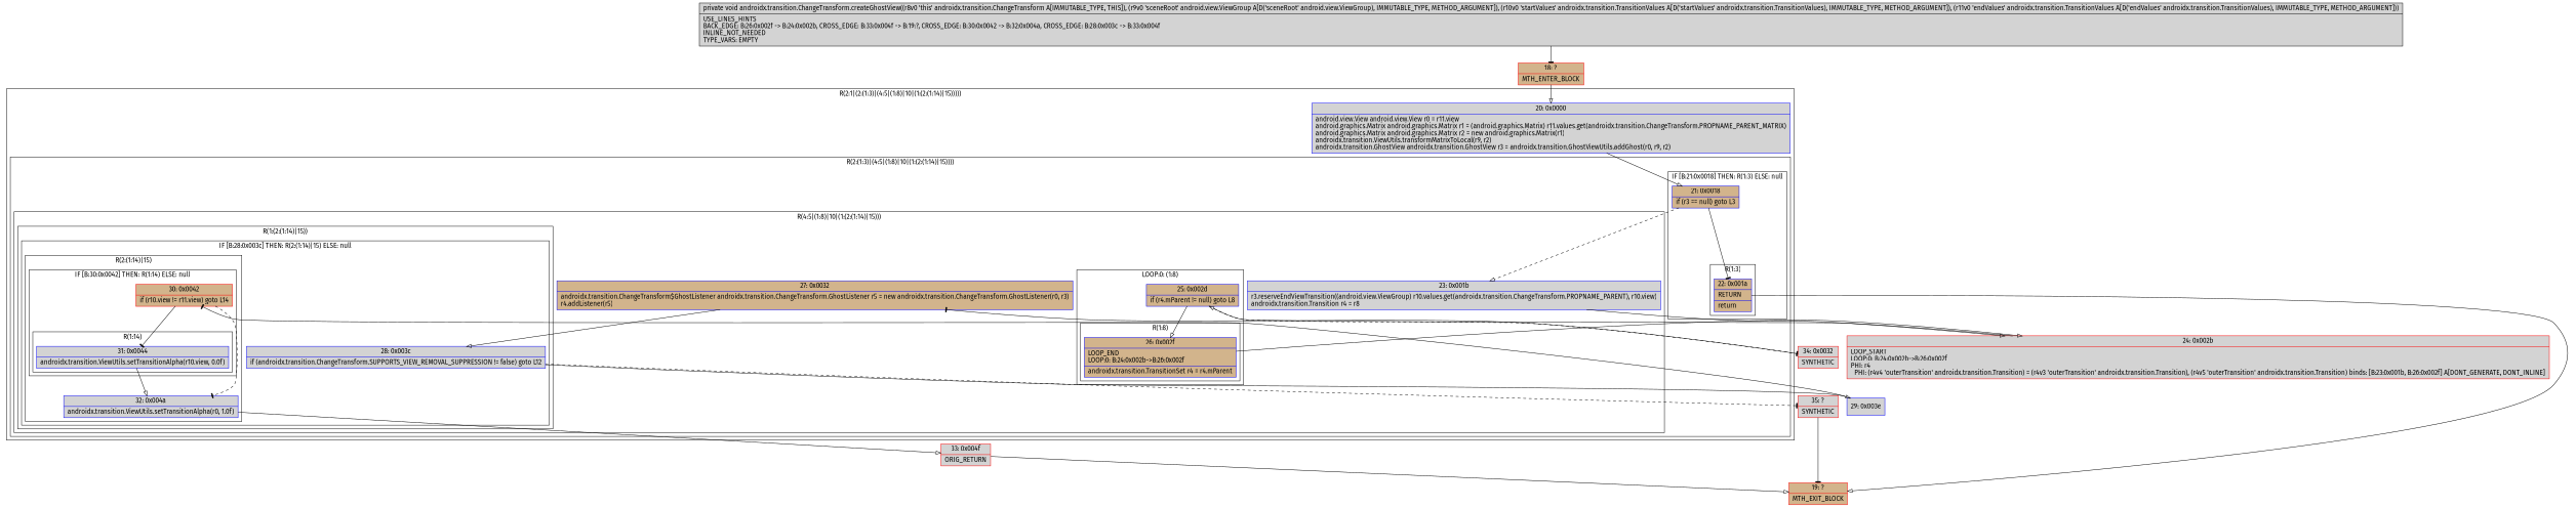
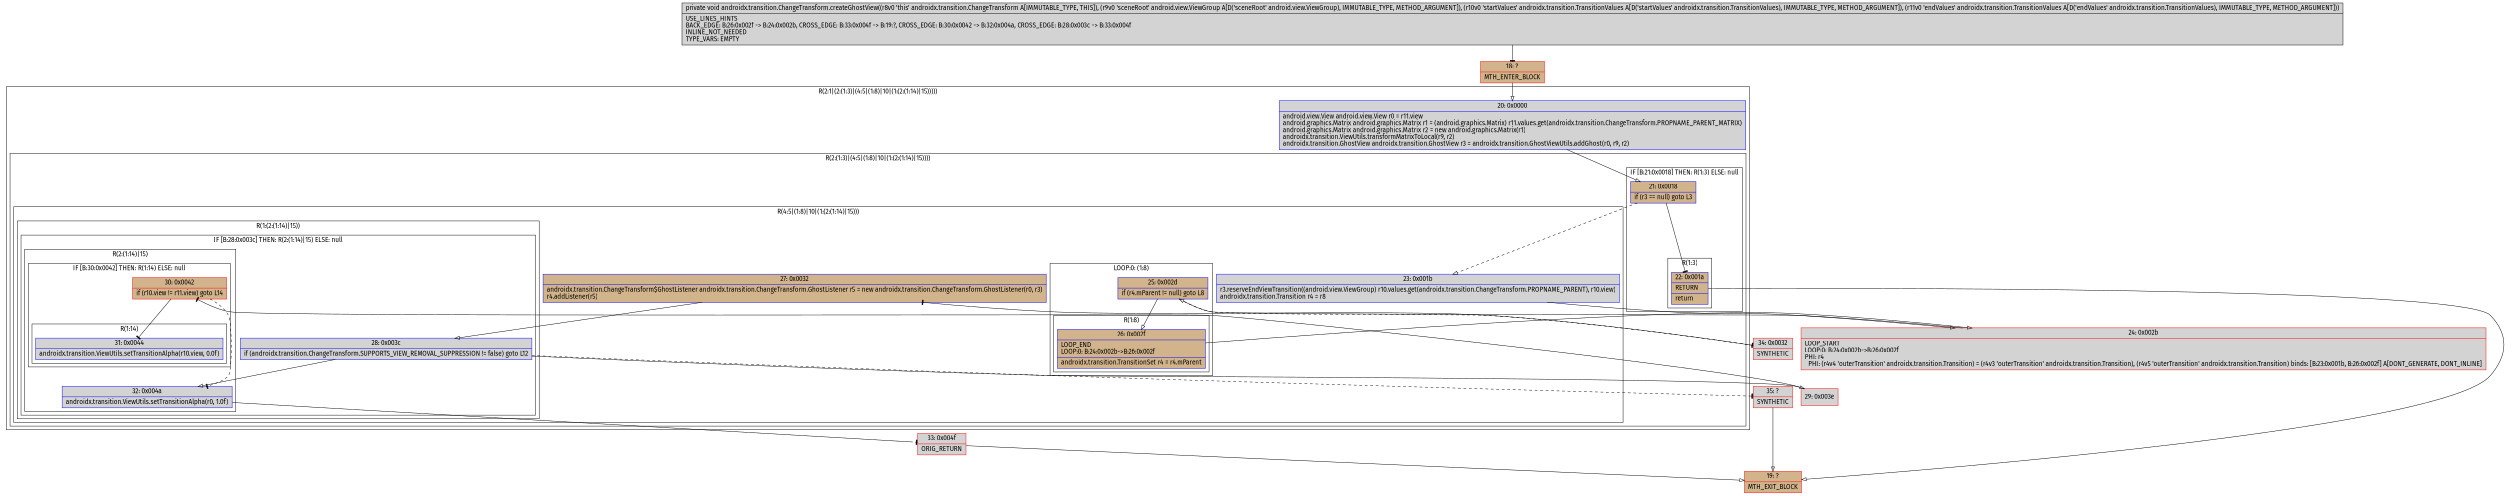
  digraph {
    fontname="Fira Sans"
    node [color=blue fillcolor=lightgrey fontname="Fira Sans" shape=record style=filled]
    edge [arrowhead=onormal fontname="Fira Sans"]
    n1 [fillcolor=tan label="{22\:\ 0x001a|RETURN\l|return\l}"]
    n2 [fillcolor=tan label="{21\:\ 0x0018|if (r3 == null) goto L3\l}"]
    n3 [fillcolor=tan label="{26\:\ 0x002f|LOOP_END\lLOOP:0: B:24:0x002b\-\>B:26:0x002f\l|androidx.transition.TransitionSet r4 = r4.mParent\l}"]
    n4 [fillcolor=tan label="{25\:\ 0x002d|if (r4.mParent != null) goto L8\l}"]
    n5 [label="{31\:\ 0x0044|androidx.transition.ViewUtils.setTransitionAlpha(r10.view, 0.0f)\l}"]
    n6 [color=red fillcolor=tan label="{30\:\ 0x0042|if (r10.view != r11.view) goto L14\l}"]
    n7 [label="{32\:\ 0x004a|androidx.transition.ViewUtils.setTransitionAlpha(r0, 1.0f)\l}"]
    n8 [label="{28\:\ 0x003c|if (androidx.transition.ChangeTransform.SUPPORTS_VIEW_REMOVAL_SUPPRESSION != false) goto L12\l}"]
    n9 [label="{23\:\ 0x001b|r3.reserveEndViewTransition((android.view.ViewGroup) r10.values.get(androidx.transition.ChangeTransform.PROPNAME_PARENT), r10.view)\landroidx.transition.Transition r4 = r8\l}"]
    n10 [fillcolor=tan label="{27\:\ 0x0032|androidx.transition.ChangeTransform$GhostListener androidx.transition.ChangeTransform.GhostListener r5 = new androidx.transition.ChangeTransform.GhostListener(r0, r3)\lr4.addListener(r5)\l}"]
    n11 [label="{20\:\ 0x0000|android.view.View android.view.View r0 = r11.view\landroid.graphics.Matrix android.graphics.Matrix r1 = (android.graphics.Matrix) r11.values.get(androidx.transition.ChangeTransform.PROPNAME_PARENT_MATRIX)\landroid.graphics.Matrix android.graphics.Matrix r2 = new android.graphics.Matrix(r1)\landroidx.transition.ViewUtils.transformMatrixToLocal(r9, r2)\landroidx.transition.GhostView androidx.transition.GhostView r3 = androidx.transition.GhostViewUtils.addGhost(r0, r9, r2)\l}"]
    n12 [color=red fillcolor=tan label="{19\:\ ?|MTH_EXIT_BLOCK\l}"]
    n13 [color=red label="{24\:\ 0x002b|LOOP_START\lLOOP:0: B:24:0x002b\-\>B:26:0x002f\lPHI: r4 \l  PHI: (r4v4 'outerTransition' androidx.transition.Transition) = (r4v3 'outerTransition' androidx.transition.Transition), (r4v5 'outerTransition' androidx.transition.Transition) binds: [B:23:0x001b, B:26:0x002f] A[DONT_GENERATE, DONT_INLINE]\l}"]
    n14 [color=red label="{34\:\ 0x0032|SYNTHETIC\l}"]
    n15 [color=red label="{33\:\ 0x004f|ORIG_RETURN\l}"]
-   n16 [label="{29\:\ 0x003e}"]
+   n16 [color=red label="{29\:\ 0x003e}"]
    n17 [color=red label="{35\:\ ?|SYNTHETIC\l}"]
    n18 [color=red fillcolor=tan label="{18\:\ ?|MTH_ENTER_BLOCK\l}"]
    n19 [label="{private void androidx.transition.ChangeTransform.createGhostView((r8v0 'this' androidx.transition.ChangeTransform A[IMMUTABLE_TYPE, THIS]), (r9v0 'sceneRoot' android.view.ViewGroup A[D('sceneRoot' android.view.ViewGroup), IMMUTABLE_TYPE, METHOD_ARGUMENT]), (r10v0 'startValues' androidx.transition.TransitionValues A[D('startValues' androidx.transition.TransitionValues), IMMUTABLE_TYPE, METHOD_ARGUMENT]), (r11v0 'endValues' androidx.transition.TransitionValues A[D('endValues' androidx.transition.TransitionValues), IMMUTABLE_TYPE, METHOD_ARGUMENT]))  | USE_LINES_HINTS\lBACK_EDGE: B:26:0x002f \-\> B:24:0x002b, CROSS_EDGE: B:33:0x004f \-\> B:19:?, CROSS_EDGE: B:30:0x0042 \-\> B:32:0x004a, CROSS_EDGE: B:28:0x003c \-\> B:33:0x004f\lINLINE_NOT_NEEDED\lTYPE_VARS: EMPTY\l}" color=""]
    subgraph cluster_1 {
      label="R(2:1|(2:(1:3)|(4:5|(1:8)|10|(1:(2:(1:14)|15)))))"
      n11
      subgraph cluster_2 {
        label="R(2:(1:3)|(4:5|(1:8)|10|(1:(2:(1:14)|15))))"
        subgraph cluster_3 {
          label="IF [B:21:0x0018] THEN: R(1:3) ELSE: null"
          n2
          subgraph cluster_4 {
            label="R(1:3)"
            n1
          }
        }
        subgraph cluster_5 {
          label="R(4:5|(1:8)|10|(1:(2:(1:14)|15)))"
          n9
          n10
          subgraph cluster_6 {
            label="LOOP:0: (1:8)"
            n4
            subgraph cluster_7 {
              label="R(1:8)"
              n3
            }
          }
          subgraph cluster_8 {
            label="R(1:(2:(1:14)|15))"
            subgraph cluster_9 {
              label="IF [B:28:0x003c] THEN: R(2:(1:14)|15) ELSE: null"
              n8
              subgraph cluster_10 {
                label="R(2:(1:14)|15)"
                n7
                subgraph cluster_11 {
                  label="IF [B:30:0x0042] THEN: R(1:14) ELSE: null"
                  n6
                  subgraph cluster_12 {
                    label="R(1:14)"
                    n5
                  }
                }
              }
            }
          }
        }
      }
    }
    n1 -> n12
    n2 -> n1 [arrowhead=tee]
    n2 -> n9 [style=dashed]
    n3 -> n13
    n4 -> n3
    n4 -> n14 [arrowhead=tee style=dashed]
-   n5 -> n7
+   n8 -> n7
    n6 -> n5 [arrowhead=tee]
    n6 -> n7 [arrowhead=tee style=dashed]
-   n7 -> n15
+   n7 -> n15 [arrowhead=tee]
    n8 -> n16
    n8 -> n17 [arrowhead=tee style=dashed]
    n9 -> n13
    n10 -> n8
    n11 -> n2
    n13 -> n4
    n14 -> n10 [arrowhead=tee]
    n15 -> n12
    n16 -> n6 [arrowhead=tee]
-   n17 -> n12 [arrowhead=tee]
+   n17 -> n12
    n18 -> n11
    n19 -> n18 [arrowhead=tee]
  }
